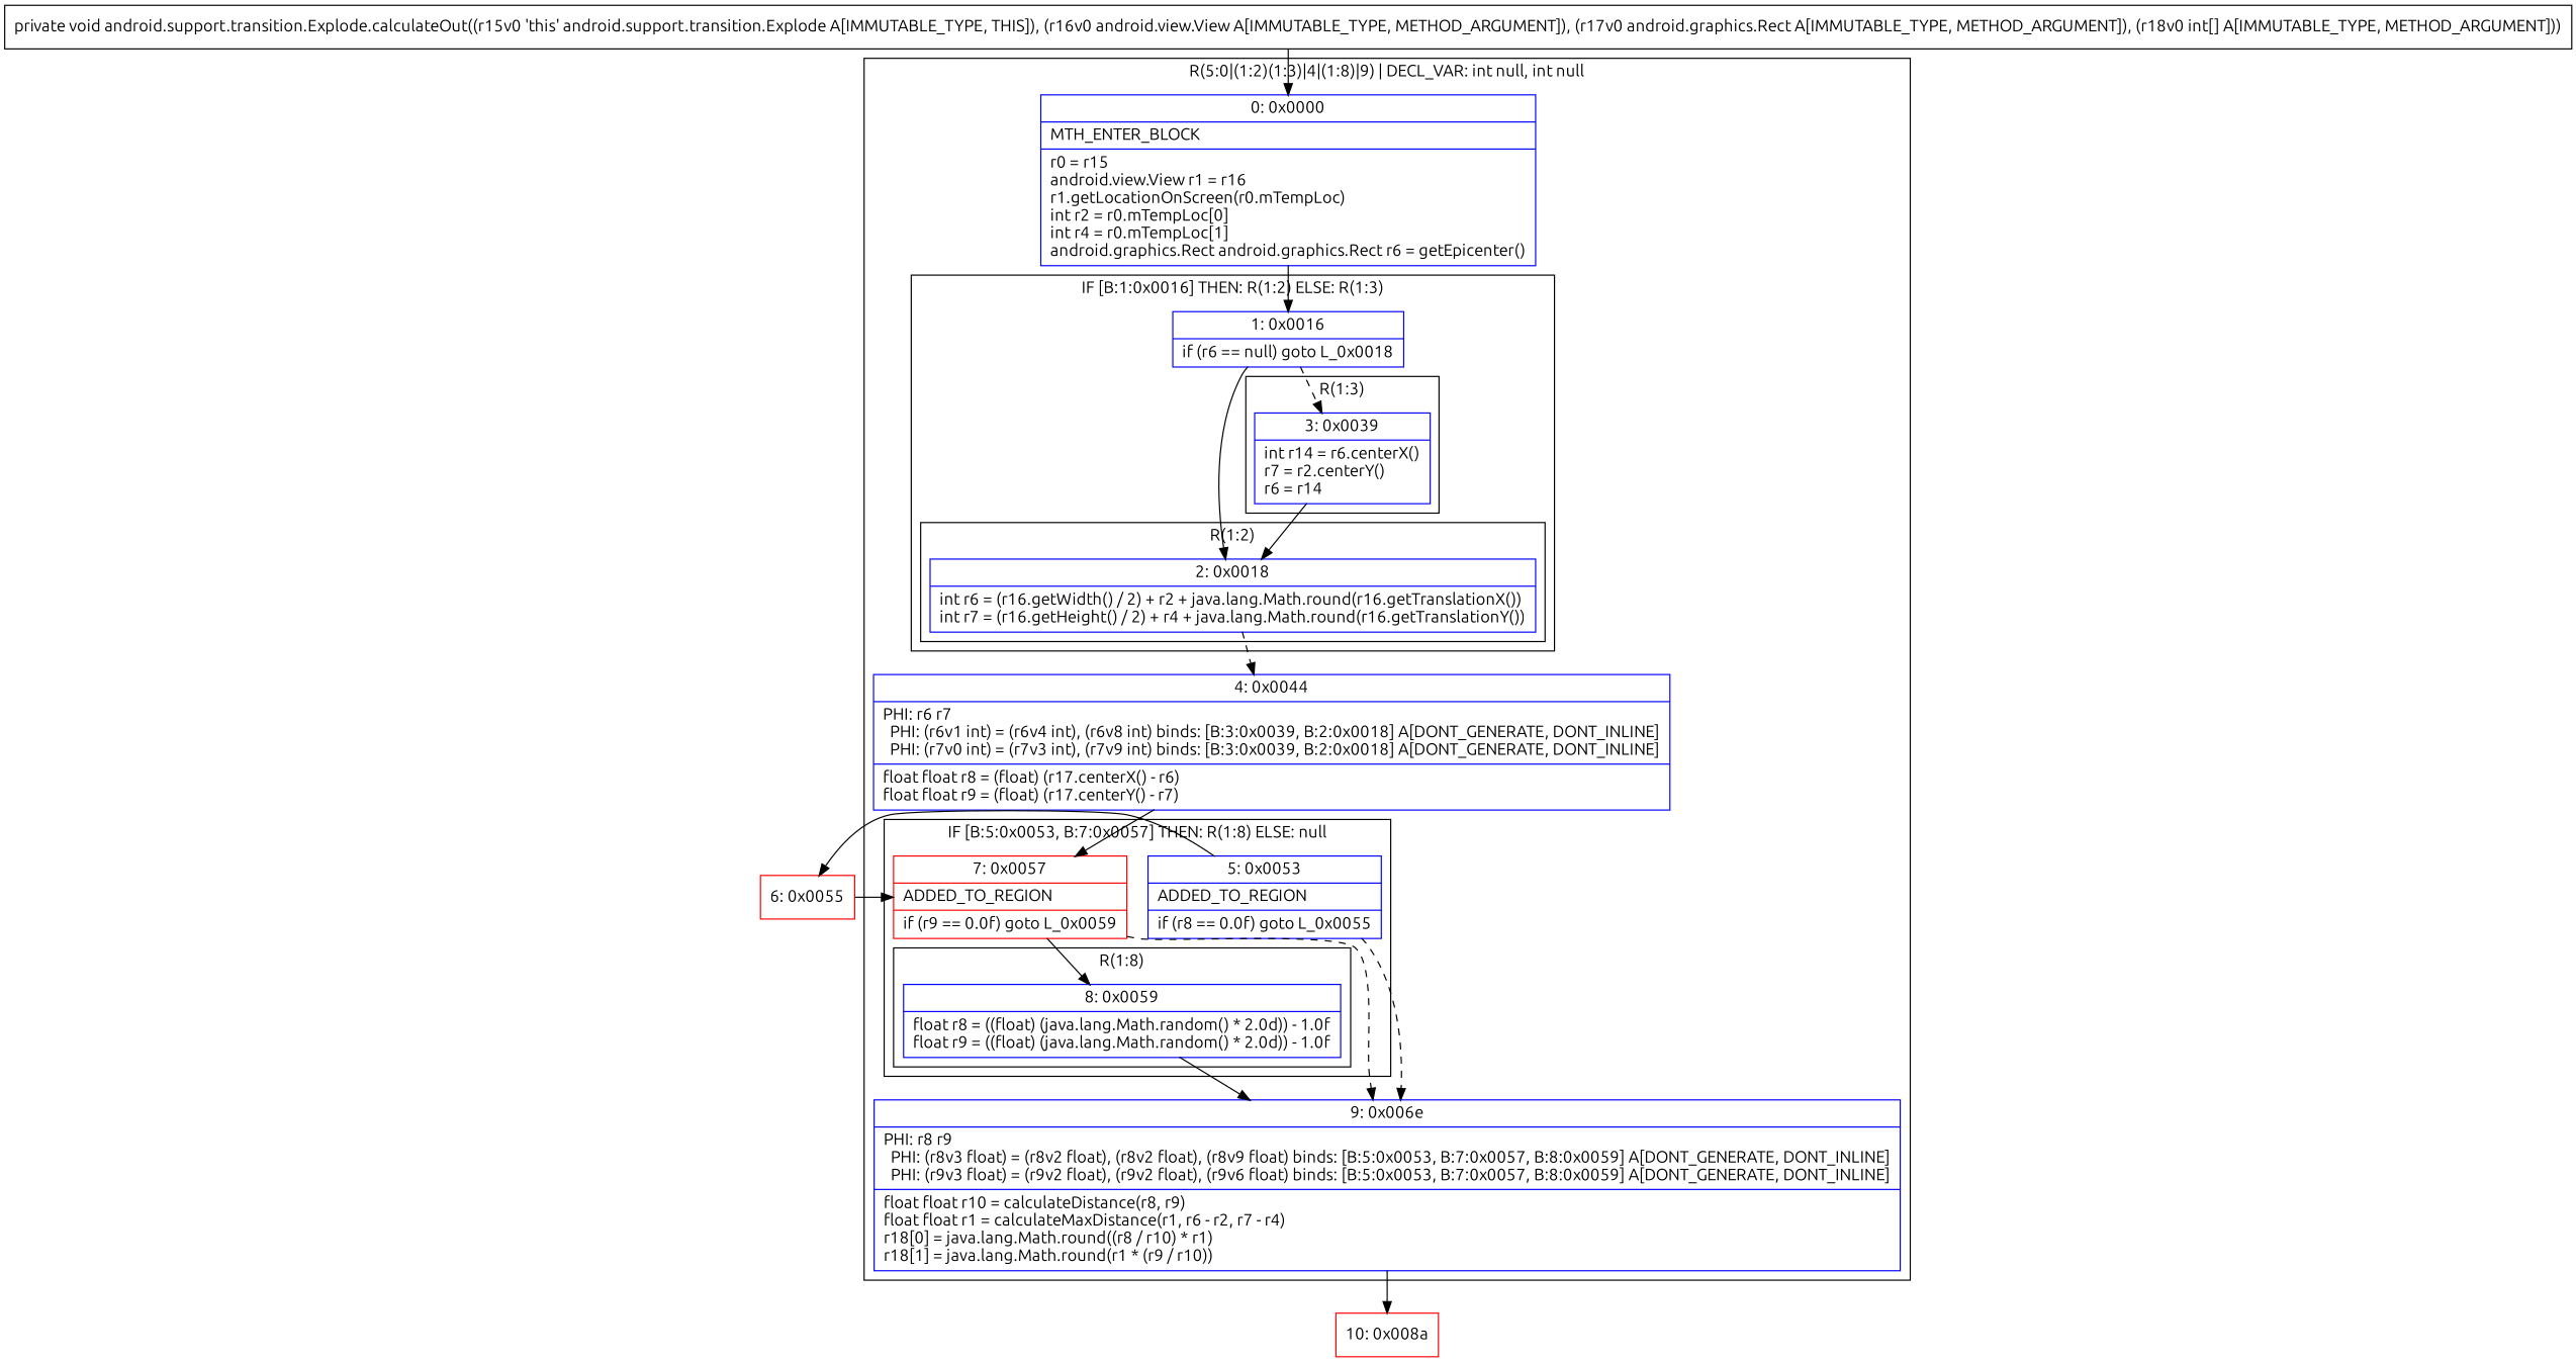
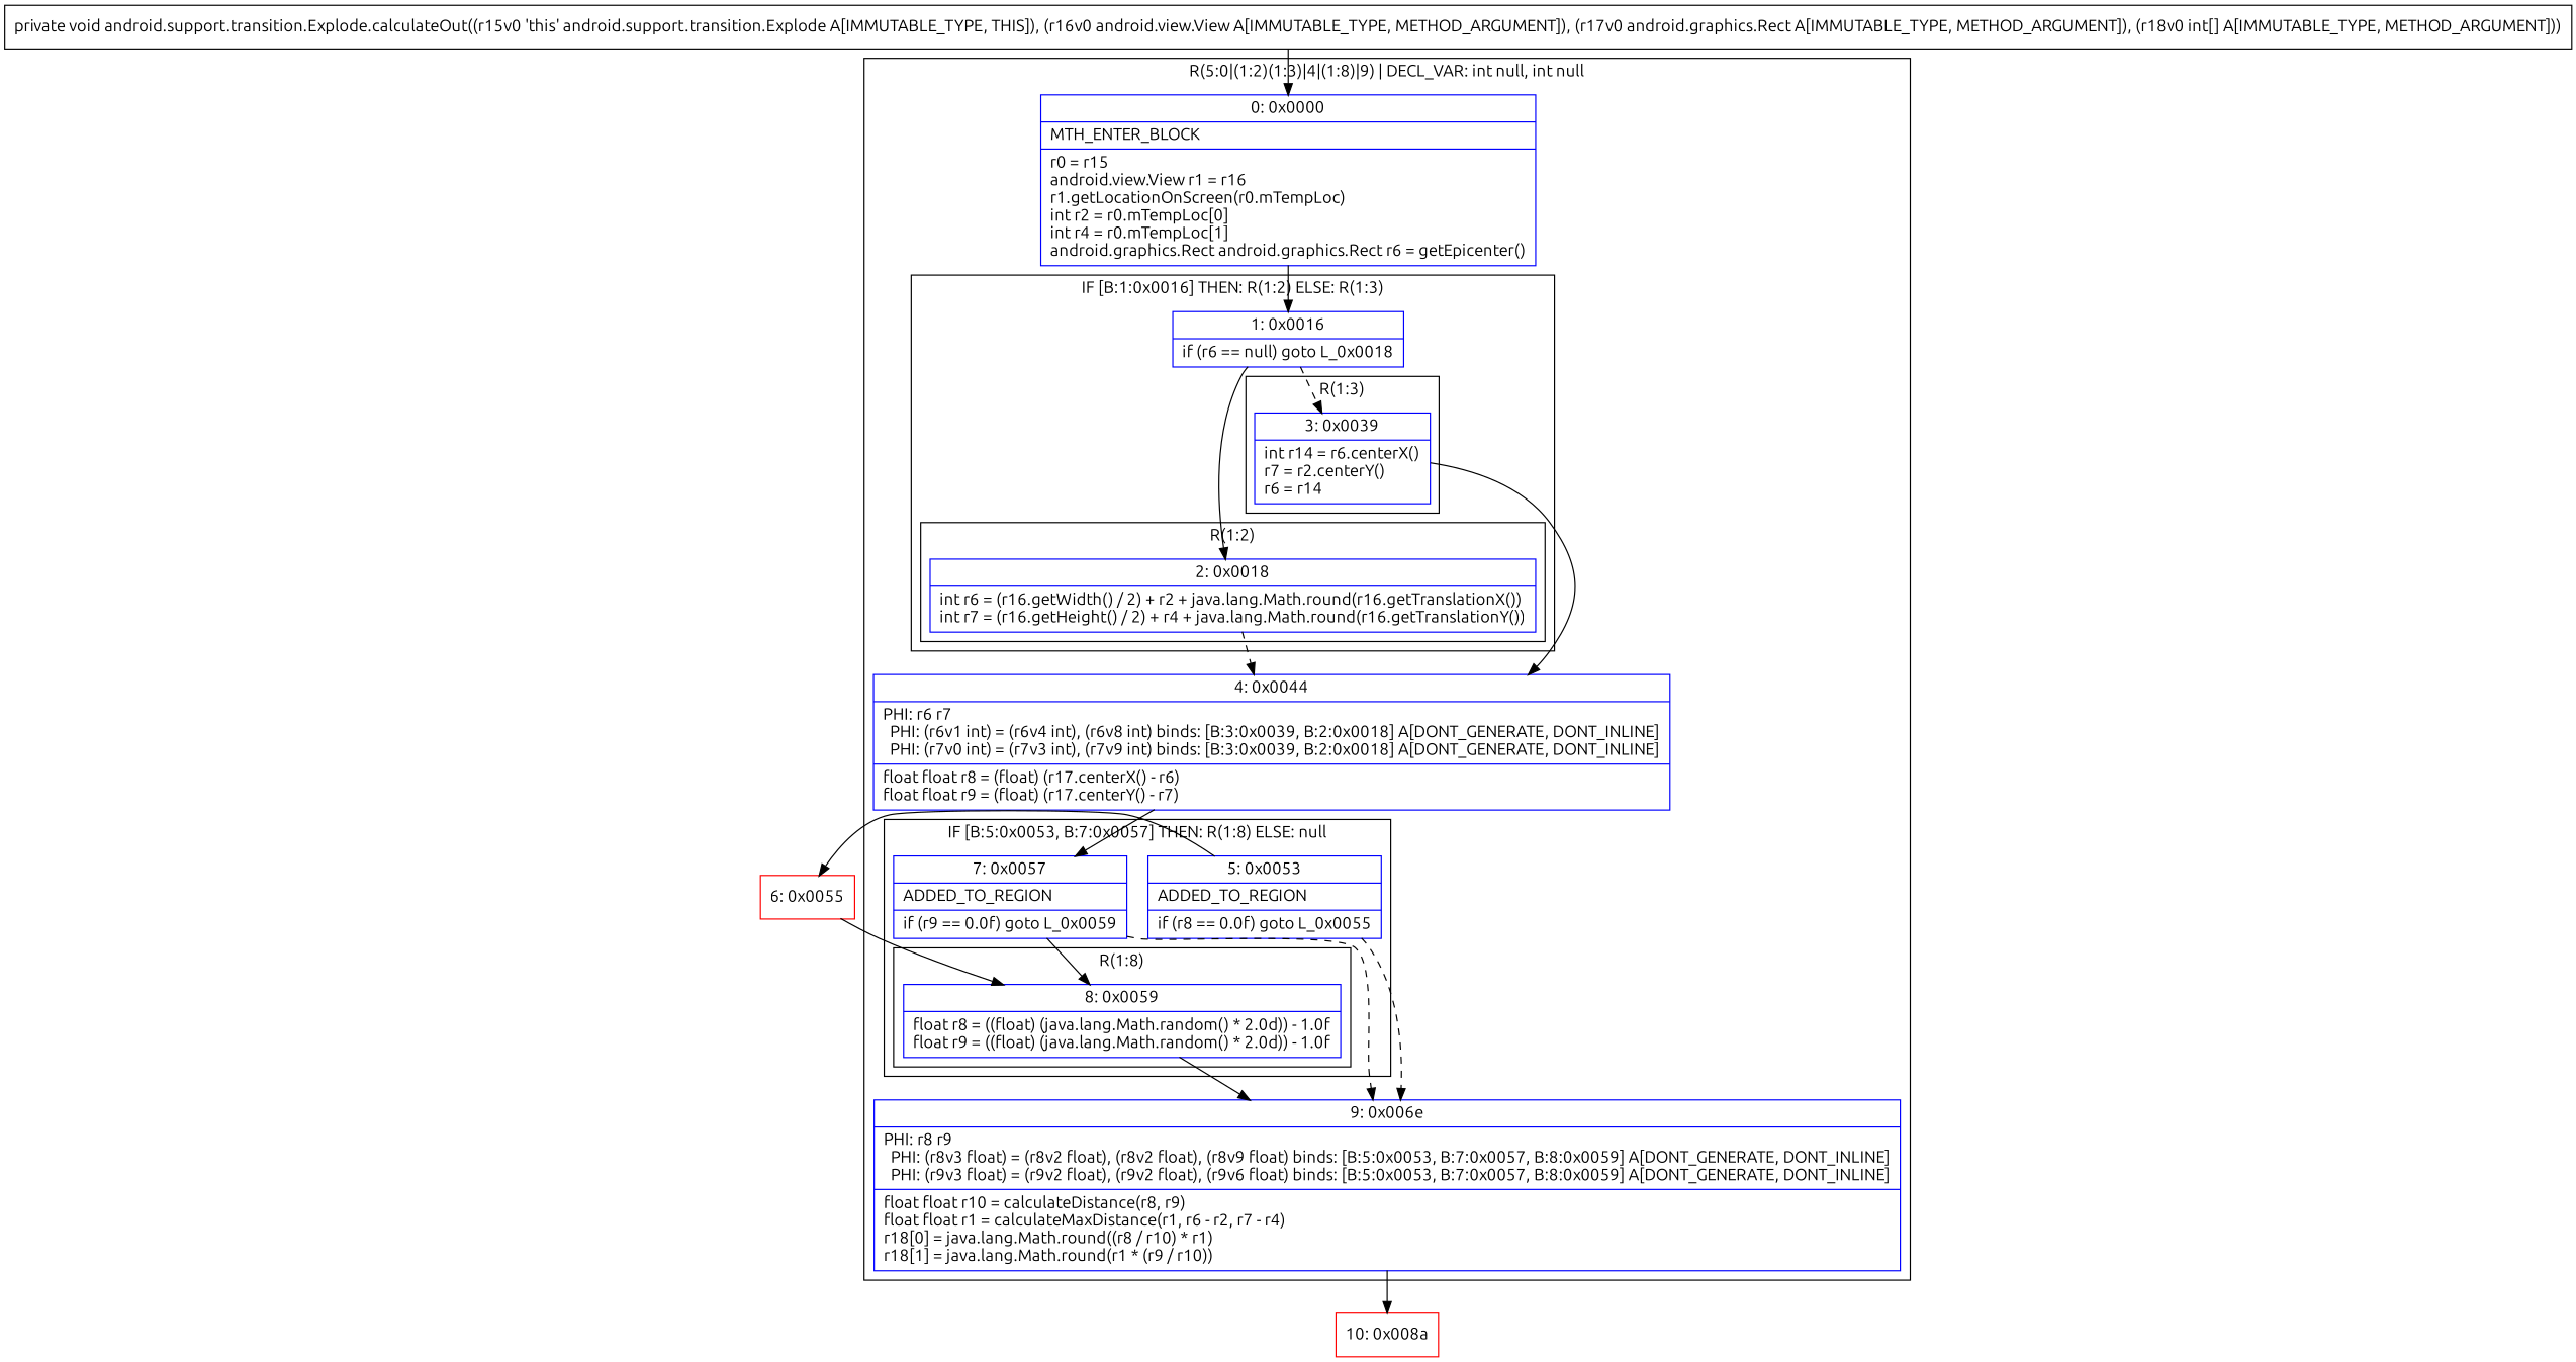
  digraph {
    fontname=Ubuntu
    node [color=blue fontname=Ubuntu shape=record]
    edge [fontname=Ubuntu]
    n1 [label="{2\:\ 0x0018|int r6 = (r16.getWidth() \/ 2) + r2 + java.lang.Math.round(r16.getTranslationX())\lint r7 = (r16.getHeight() \/ 2) + r4 + java.lang.Math.round(r16.getTranslationY())\l}"]
    n2 [label="{3\:\ 0x0039|int r14 = r6.centerX()\lr7 = r2.centerY()\lr6 = r14\l}"]
    n3 [label="{1\:\ 0x0016|if (r6 == null) goto L_0x0018\l}"]
    n4 [label="{8\:\ 0x0059|float r8 = ((float) (java.lang.Math.random() * 2.0d)) \- 1.0f\lfloat r9 = ((float) (java.lang.Math.random() * 2.0d)) \- 1.0f\l}"]
    n5 [label="{5\:\ 0x0053|ADDED_TO_REGION\l|if (r8 == 0.0f) goto L_0x0055\l}"]
-   n6 [color=red label="{7\:\ 0x0057|ADDED_TO_REGION\l|if (r9 == 0.0f) goto L_0x0059\l}"]
+   n6 [label="{7\:\ 0x0057|ADDED_TO_REGION\l|if (r9 == 0.0f) goto L_0x0059\l}"]
    n7 [label="{0\:\ 0x0000|MTH_ENTER_BLOCK\l|r0 = r15\landroid.view.View r1 = r16\lr1.getLocationOnScreen(r0.mTempLoc)\lint r2 = r0.mTempLoc[0]\lint r4 = r0.mTempLoc[1]\landroid.graphics.Rect android.graphics.Rect r6 = getEpicenter()\l}"]
    n8 [label="{4\:\ 0x0044|PHI: r6 r7 \l  PHI: (r6v1 int) = (r6v4 int), (r6v8 int) binds: [B:3:0x0039, B:2:0x0018] A[DONT_GENERATE, DONT_INLINE]\l  PHI: (r7v0 int) = (r7v3 int), (r7v9 int) binds: [B:3:0x0039, B:2:0x0018] A[DONT_GENERATE, DONT_INLINE]\l|float float r8 = (float) (r17.centerX() \- r6)\lfloat float r9 = (float) (r17.centerY() \- r7)\l}"]
    n9 [label="{9\:\ 0x006e|PHI: r8 r9 \l  PHI: (r8v3 float) = (r8v2 float), (r8v2 float), (r8v9 float) binds: [B:5:0x0053, B:7:0x0057, B:8:0x0059] A[DONT_GENERATE, DONT_INLINE]\l  PHI: (r9v3 float) = (r9v2 float), (r9v2 float), (r9v6 float) binds: [B:5:0x0053, B:7:0x0057, B:8:0x0059] A[DONT_GENERATE, DONT_INLINE]\l|float float r10 = calculateDistance(r8, r9)\lfloat float r1 = calculateMaxDistance(r1, r6 \- r2, r7 \- r4)\lr18[0] = java.lang.Math.round((r8 \/ r10) * r1)\lr18[1] = java.lang.Math.round(r1 * (r9 \/ r10))\l}"]
    n10 [color=red label="{6\:\ 0x0055}"]
    n11 [color=red label="{10\:\ 0x008a}"]
    n12 [label="{private void android.support.transition.Explode.calculateOut((r15v0 'this' android.support.transition.Explode A[IMMUTABLE_TYPE, THIS]), (r16v0 android.view.View A[IMMUTABLE_TYPE, METHOD_ARGUMENT]), (r17v0 android.graphics.Rect A[IMMUTABLE_TYPE, METHOD_ARGUMENT]), (r18v0 int[] A[IMMUTABLE_TYPE, METHOD_ARGUMENT])) }" color=""]
    subgraph cluster_1 {
      label="R(5:0|(1:2)(1:3)|4|(1:8)|9) | DECL_VAR: int null, int null\l"
      n7
      n8
      n9
      subgraph cluster_2 {
        label="IF [B:1:0x0016] THEN: R(1:2) ELSE: R(1:3)"
        n3
        subgraph cluster_3 {
          label="R(1:2)"
          n1
        }
        subgraph cluster_4 {
          label="R(1:3)"
          n2
        }
      }
      subgraph cluster_5 {
        label="IF [B:5:0x0053, B:7:0x0057] THEN: R(1:8) ELSE: null"
        n5
        n6
        subgraph cluster_6 {
          label="R(1:8)"
          n4
        }
      }
    }
    n1 -> n8 [style=dashed]
-   n2 -> n1
+   n2 -> n8
    n3 -> n1
    n3 -> n2 [style=dashed]
    n4 -> n9
    n5 -> n9 [style=dashed]
    n5 -> n10
    n6 -> n4
    n6 -> n9 [style=dashed]
    n7 -> n3
    n8 -> n6
    n9 -> n11
-   n10 -> n6
+   n10 -> n4
    n12 -> n7
  }
